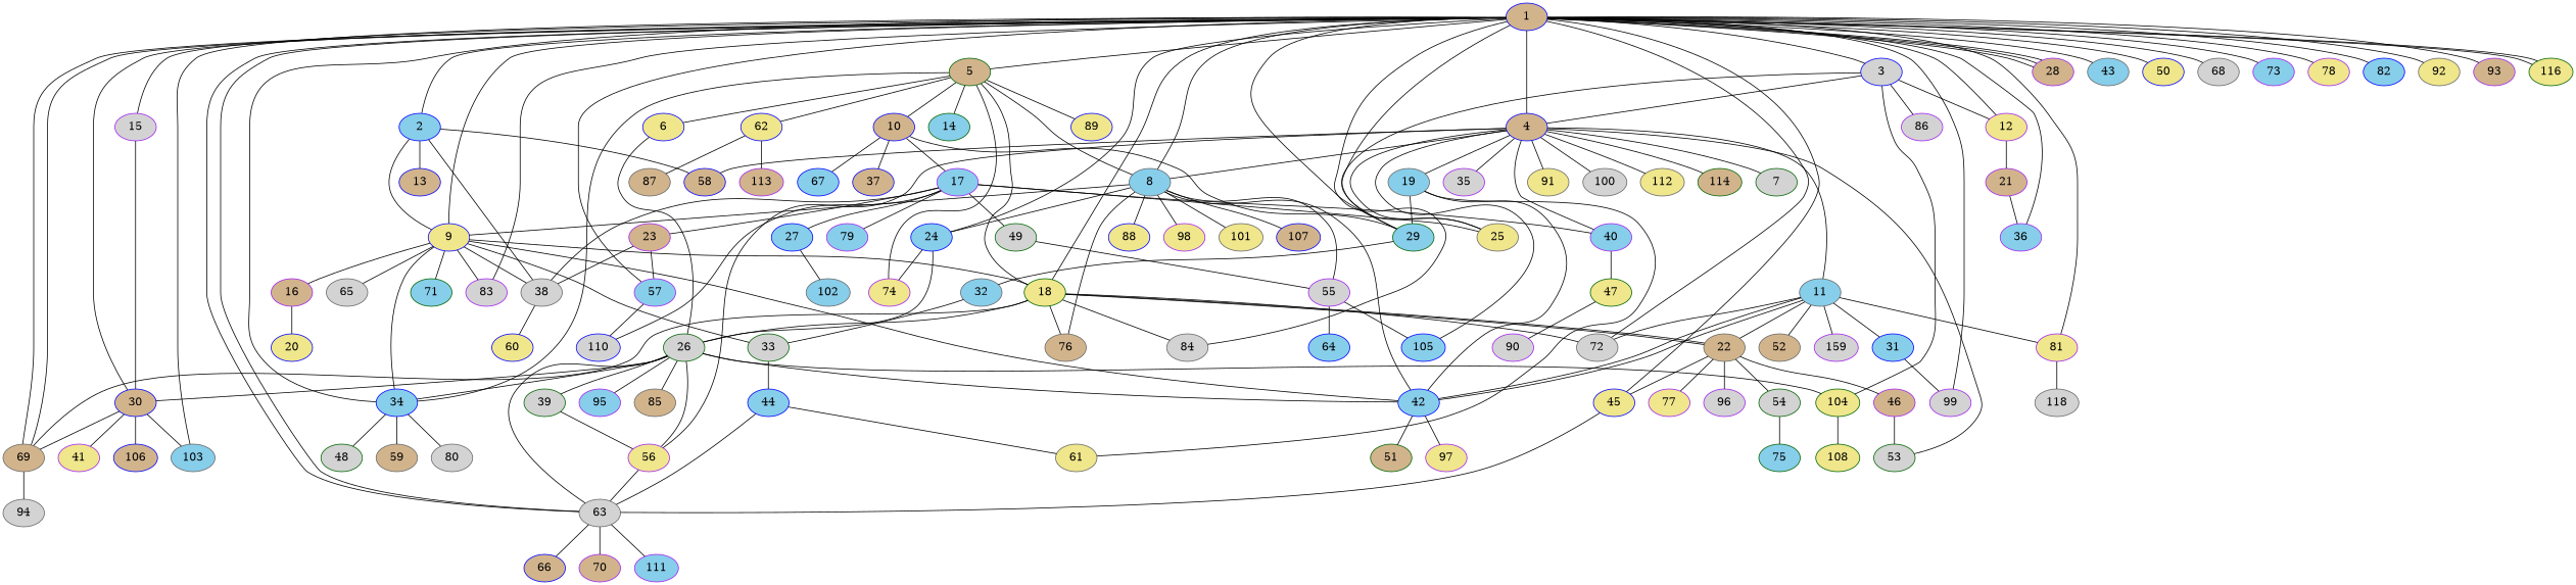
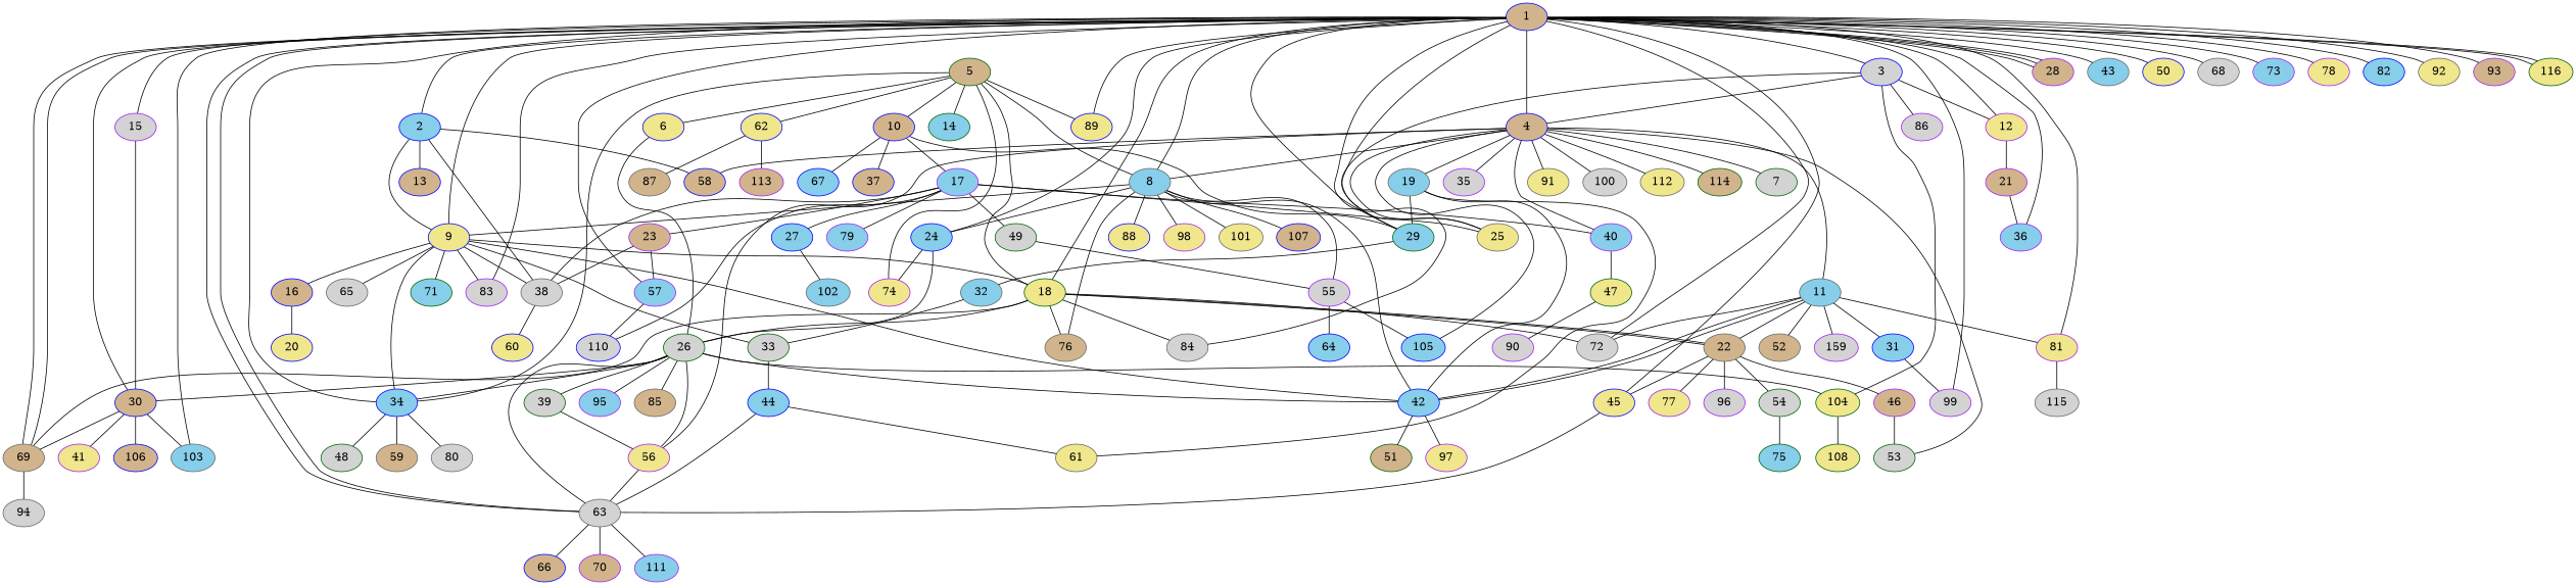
  graph {
    node [color=blue fillcolor=skyblue style=filled]
    1 [fillcolor=tan]
    2
    3 [fillcolor=lightgrey]
    4 [fillcolor=tan]
    5 [color=darkgreen fillcolor=tan]
    8 [color=gray40]
    9 [fillcolor=khaki]
    12 [color=purple fillcolor=khaki]
    15 [color=purple fillcolor=lightgrey]
    18 [color=darkgreen fillcolor=khaki]
    24
    25 [color=gray40 fillcolor=khaki]
    28 [color=purple fillcolor=tan]
    29 [color=darkgreen]
    30 [fillcolor=tan]
    34
    36 [color=purple]
    43 [color=gray40]
    45 [fillcolor=khaki]
    50 [fillcolor=khaki]
    57 [color=purple]
    63 [color=gray40 fillcolor=lightgrey]
    68 [color=gray40 fillcolor=lightgrey]
    69 [color=gray40 fillcolor=tan]
    72 [color=gray40 fillcolor=lightgrey]
    73 [color=purple]
    78 [color=purple fillcolor=khaki]
    81 [color=purple fillcolor=khaki]
    82
    83 [color=purple fillcolor=lightgrey]
    84 [color=gray40 fillcolor=lightgrey]
    92 [color=gray40 fillcolor=khaki]
    93 [color=purple fillcolor=tan]
    99 [color=purple fillcolor=lightgrey]
    103 [color=gray40]
    116 [color=darkgreen fillcolor=khaki]
    13 [fillcolor=tan]
    38 [color=gray40 fillcolor=lightgrey]
    58 [fillcolor=tan]
    86 [color=purple fillcolor=lightgrey]
    104 [color=darkgreen fillcolor=khaki]
    7 [color=darkgreen fillcolor=lightgrey]
    11 [color=gray40]
    19 [color=gray40]
    35 [color=purple fillcolor=lightgrey]
    40 [color=purple]
    53 [color=darkgreen fillcolor=lightgrey]
    56 [color=purple fillcolor=khaki]
    91 [color=gray40 fillcolor=khaki]
    100 [color=gray40 fillcolor=lightgrey]
    105
    112 [color=gray40 fillcolor=khaki]
    114 [color=darkgreen fillcolor=tan]
    6 [fillcolor=khaki]
    10 [fillcolor=tan]
    14 [color=darkgreen]
    62 [fillcolor=khaki]
    74 [color=purple fillcolor=khaki]
    89 [fillcolor=khaki]
    42
    55 [color=purple fillcolor=lightgrey]
    76 [color=gray40 fillcolor=tan]
    88 [fillcolor=khaki]
    98 [color=purple fillcolor=khaki]
    101 [color=gray40 fillcolor=khaki]
    107 [fillcolor=tan]
-   16 [color=purple fillcolor=tan]
+   16 [fillcolor=tan]
    33 [color=darkgreen fillcolor=lightgrey]
    65 [color=gray40 fillcolor=lightgrey]
    71 [color=darkgreen]
    21 [color=purple fillcolor=tan]
    26 [color=darkgreen fillcolor=lightgrey]
    22 [color=gray40 fillcolor=tan]
    39 [color=darkgreen fillcolor=lightgrey]
    85 [color=gray40 fillcolor=tan]
    95 [color=purple]
    32 [color=gray40]
    41 [color=purple fillcolor=khaki]
    106 [fillcolor=tan]
    48 [color=darkgreen fillcolor=lightgrey]
    59 [color=gray40 fillcolor=tan]
    80 [color=gray40 fillcolor=lightgrey]
    110 [fillcolor=lightgrey]
    66 [fillcolor=tan]
    70 [color=purple fillcolor=tan]
    111 [color=purple]
    94 [color=gray40 fillcolor=lightgrey]
-   115 [color=gray40 fillcolor=lightgrey label=118]
+   115 [color=gray40 fillcolor=lightgrey]
    60 [fillcolor=khaki]
    108 [color=darkgreen fillcolor=khaki]
    31
    52 [color=gray40 fillcolor=tan]
    n93 [color=purple fillcolor=lightgrey label=159]
    61 [color=gray40 fillcolor=khaki]
    47 [color=darkgreen fillcolor=khaki]
    17 [color=purple]
    37 [fillcolor=tan]
    67
    87 [color=gray40 fillcolor=tan]
    113 [color=purple fillcolor=tan]
    51 [color=darkgreen fillcolor=tan]
    97 [color=purple fillcolor=khaki]
    64
    20 [fillcolor=khaki]
    44
    23 [color=purple fillcolor=tan]
    27
    49 [color=darkgreen fillcolor=lightgrey]
    79 [color=purple]
    46 [color=purple fillcolor=tan]
    54 [color=darkgreen fillcolor=lightgrey]
    77 [color=purple fillcolor=khaki]
    96 [color=purple fillcolor=lightgrey]
    102 [color=gray40]
    75 [color=darkgreen]
    90 [color=purple fillcolor=lightgrey]
    1 -- 2
    1 -- 3
    1 -- 4
-   1 -- 5
+   1 -- 89
    1 -- 8
    1 -- 9
    1 -- 12
    1 -- 15
    1 -- 18
    1 -- 24
    1 -- 25
    1 -- 28
    1 -- 28
    1 -- 28
    1 -- 29
    1 -- 30
    1 -- 34
    1 -- 36
    1 -- 43
    1 -- 45
    1 -- 50
    1 -- 57
    1 -- 63
    1 -- 63
    1 -- 68
    1 -- 69
    1 -- 69
    1 -- 72
    1 -- 73
    1 -- 78
    1 -- 81
    1 -- 82
    1 -- 83
    1 -- 84
    1 -- 92
    1 -- 93
    1 -- 99
    1 -- 103
    1 -- 116
    1 -- 116
    2 -- 9
    2 -- 13
    2 -- 38
    2 -- 58
    3 -- 4
    3 -- 12
    3 -- 29
    3 -- 86
    3 -- 104
    4 -- 8
    4 -- 25
    4 -- 58
    4 -- 7
    4 -- 11
    4 -- 19
    4 -- 35
    4 -- 40
    4 -- 53
    4 -- 56
    4 -- 91
    4 -- 100
    4 -- 105
    4 -- 112
    4 -- 114
    5 -- 8
    5 -- 18
    5 -- 34
    5 -- 6
    5 -- 10
    5 -- 14
    5 -- 62
    5 -- 74
    5 -- 89
    8 -- 9
    8 -- 24
    8 -- 42
    8 -- 55
    8 -- 76
    8 -- 88
    8 -- 98
    8 -- 101
    8 -- 107
    9 -- 18
    9 -- 34
    9 -- 83
    9 -- 38
    9 -- 42
    9 -- 16
    9 -- 33
    9 -- 65
    9 -- 71
    12 -- 21
    15 -- 30
    18 -- 69
    18 -- 72
    18 -- 84
    18 -- 76
    18 -- 26
    18 -- 22
    18 -- 22
    24 -- 74
    24 -- 26
    29 -- 32
    30 -- 69
    30 -- 103
    30 -- 41
    30 -- 106
    34 -- 48
    34 -- 59
    34 -- 80
    45 -- 63
    57 -- 110
    63 -- 66
    63 -- 70
    63 -- 111
    69 -- 94
    81 -- 115
    38 -- 60
    104 -- 108
    11 -- 72
    11 -- 81
    11 -- 42
    11 -- 42
    11 -- 22
    11 -- 31
    11 -- 52
    11 -- n93
    19 -- 29
    19 -- 42
    19 -- 61
    40 -- 47
    56 -- 63
    6 -- 26
    10 -- 29
    10 -- 17
    10 -- 37
    10 -- 67
    62 -- 87
    62 -- 113
    42 -- 51
    42 -- 97
    55 -- 105
    55 -- 64
    16 -- 20
    33 -- 44
    21 -- 36
    26 -- 30
    26 -- 34
    26 -- 63
    26 -- 104
    26 -- 56
    26 -- 42
    26 -- 39
    26 -- 85
    26 -- 95
    22 -- 45
    22 -- 46
    22 -- 54
    22 -- 77
    22 -- 96
    39 -- 56
    32 -- 33
    31 -- 99
    47 -- 90
    17 -- 25
    17 -- 38
    17 -- 40
    17 -- 110
    17 -- 23
    17 -- 27
    17 -- 49
    17 -- 79
    44 -- 63
    44 -- 61
    23 -- 57
    23 -- 38
    27 -- 102
    49 -- 55
    46 -- 53
    54 -- 75
  }
